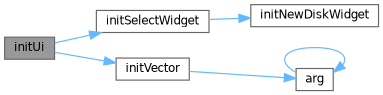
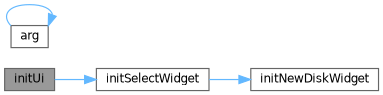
  digraph {
    rankdir=LR
    node [color=grey40 fillcolor=white fontname=Helvetica fontsize=10 shape=box style=filled]
    edge [color=steelblue1 fontname=Helvetica fontsize=10 labelfontname=Helvetica labelfontsize=10 style=solid]
    n1 [color=gray40 fillcolor=grey60 fontcolor=black height=0.2 label=initUi width=0.4]
    n2 [height=0.2 label=initSelectWidget width=0.4]
-   n3 [height=0.2 label=initVector width=0.4]
    n4 [height=0.2 label=initNewDiskWidget width=0.4]
    n5 [height=0.2 label=arg width=0.4]
    n1 -> n2
-   n1 -> n3
    n2 -> n4
-   n3 -> n5
    n5 -> n5
  }
